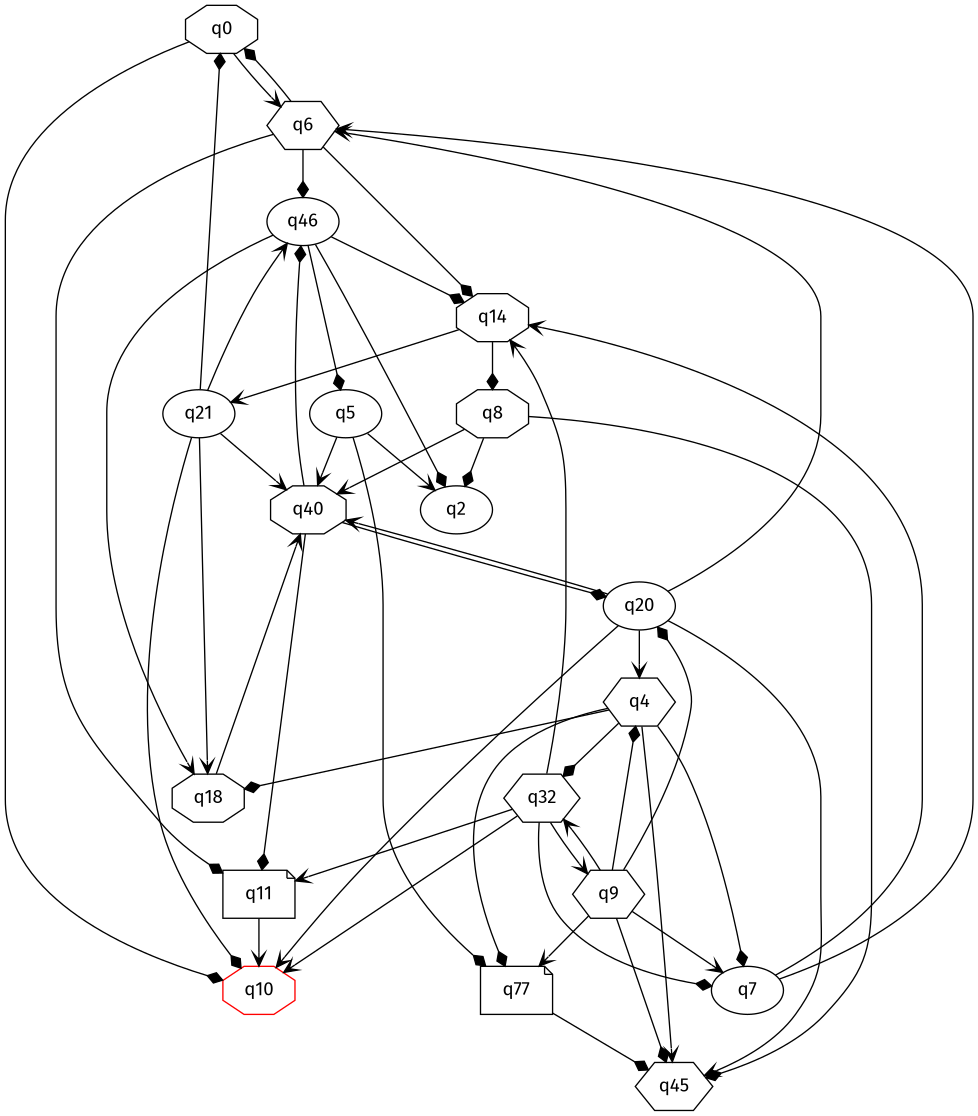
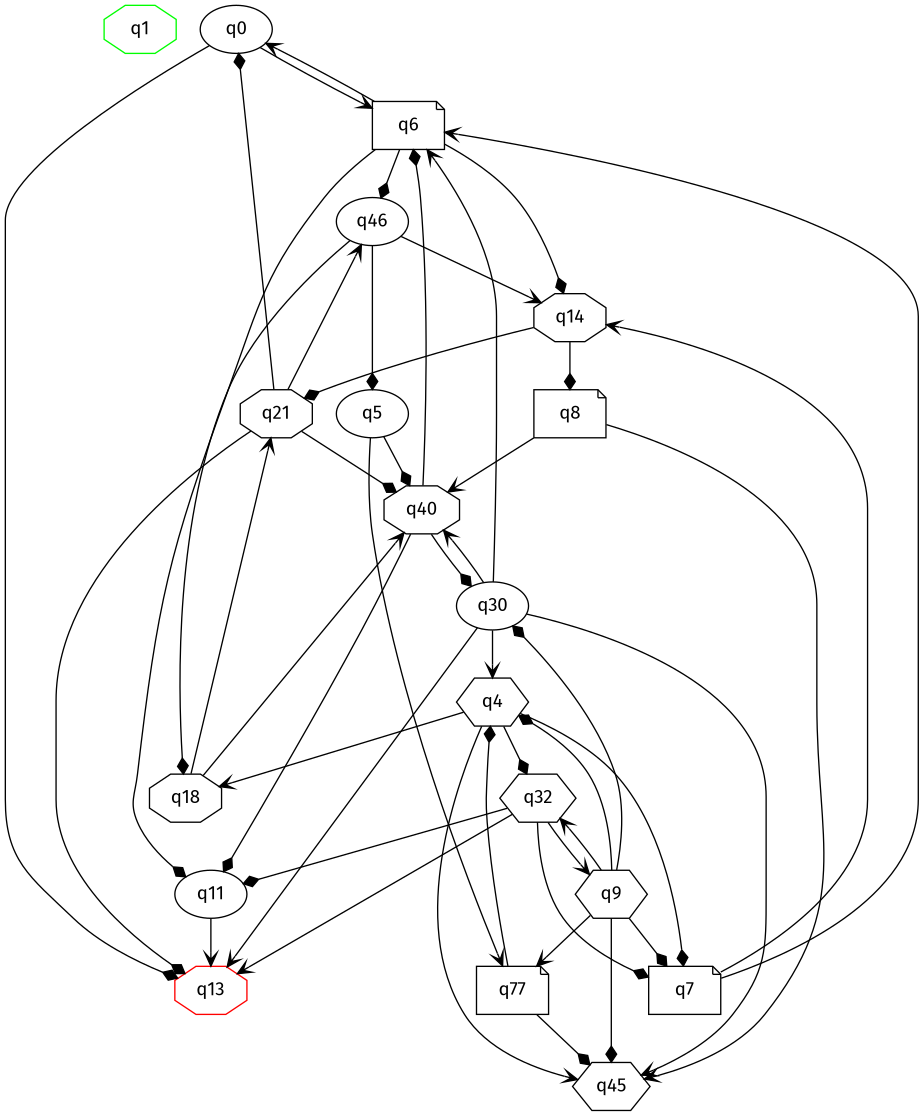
  digraph {
    fontname="Fira Sans"
    node [fontname="Fira Sans" shape=octagon]
    edge [arrowhead=vee fontname="Fira Sans"]
-   q13 [color=red final=1 label=q10]
-   q0
-   q6 [shape=hexagon]
-   q11 [shape=note]
+   q1 [color=green initial=1]
+   q13 [color=red final=1]
+   q0 [shape=ellipse]
+   q6 [shape=note]
+   q11 [shape=ellipse]
    q14
    n7 [label=q46 shape=ellipse]
    q18
    n9 [label=q40]
-   q21 [shape=ellipse]
-   q8
+   q21
+   q8 [shape=note]
    q5 [shape=ellipse]
-   q2 [shape=ellipse]
-   q20 [shape=ellipse]
+   q20 [shape=ellipse label=q30]
    n15 [label=q77 shape=note]
    q4 [shape=hexagon]
    n17 [label=q45 shape=hexagon]
-   q7 [shape=ellipse]
+   q7 [shape=note]
    n19 [label=q32 shape=hexagon]
    q9 [shape=hexagon]
    q0 -> q13 [arrowhead=diamond]
    q0 -> q6
-   q6 -> q0 [arrowhead=diamond]
+   q6 -> q0
    q6 -> q11 [arrowhead=diamond]
    q6 -> q14 [arrowhead=diamond]
    q6 -> n7 [arrowhead=diamond]
    q11 -> q13
-   q14 -> q21
+   q14 -> q21 [arrowhead=diamond]
    q14 -> q8 [arrowhead=diamond]
-   n7 -> q14 [arrowhead=diamond]
-   n7 -> q18
+   n7 -> q14
+   n7 -> q18 [arrowhead=diamond]
    n7 -> q5 [arrowhead=diamond]
-   n7 -> q2 [arrowhead=diamond]
    q18 -> n9
-   q21 -> q18
-   n9 -> n7 [arrowhead=diamond]
+   q18 -> q21
+   n9 -> q6 [arrowhead=diamond]
    n9 -> q11 [arrowhead=diamond]
    n9 -> q20 [arrowhead=diamond]
    q21 -> q13 [arrowhead=diamond]
    q21 -> q0 [arrowhead=diamond]
    q21 -> n7
-   q21 -> n9
+   q21 -> n9 [arrowhead=diamond]
    q8 -> n9
-   q8 -> q2 [arrowhead=diamond]
-   q8 -> n17 [arrowhead=diamond]
-   q5 -> n9
-   q5 -> q2
-   q5 -> n15 [arrowhead=diamond]
+   q8 -> n17
+   q5 -> n9 [arrowhead=diamond]
+   q5 -> n15
    q20 -> q13
    q20 -> q6
    q20 -> n9
    q20 -> q4
    q20 -> n17
-   q4 -> n15 [arrowhead=diamond]
+   n15 -> q4 [arrowhead=diamond]
    n15 -> n17 [arrowhead=diamond]
-   q4 -> q18 [arrowhead=diamond]
+   q4 -> q18
    q4 -> n17
    q4 -> q7 [arrowhead=diamond]
    q4 -> n19 [arrowhead=diamond]
    q7 -> q6
    q7 -> q14
    n19 -> q13
-   n19 -> q11
-   n19 -> q14
+   n19 -> q11 [arrowhead=diamond]
    n19 -> q7 [arrowhead=diamond]
    n19 -> q9
    q9 -> q20 [arrowhead=diamond]
    q9 -> n15
    q9 -> q4 [arrowhead=diamond]
    q9 -> n17 [arrowhead=diamond]
-   q9 -> q7
+   q9 -> q7 [arrowhead=diamond]
    q9 -> n19
  }
